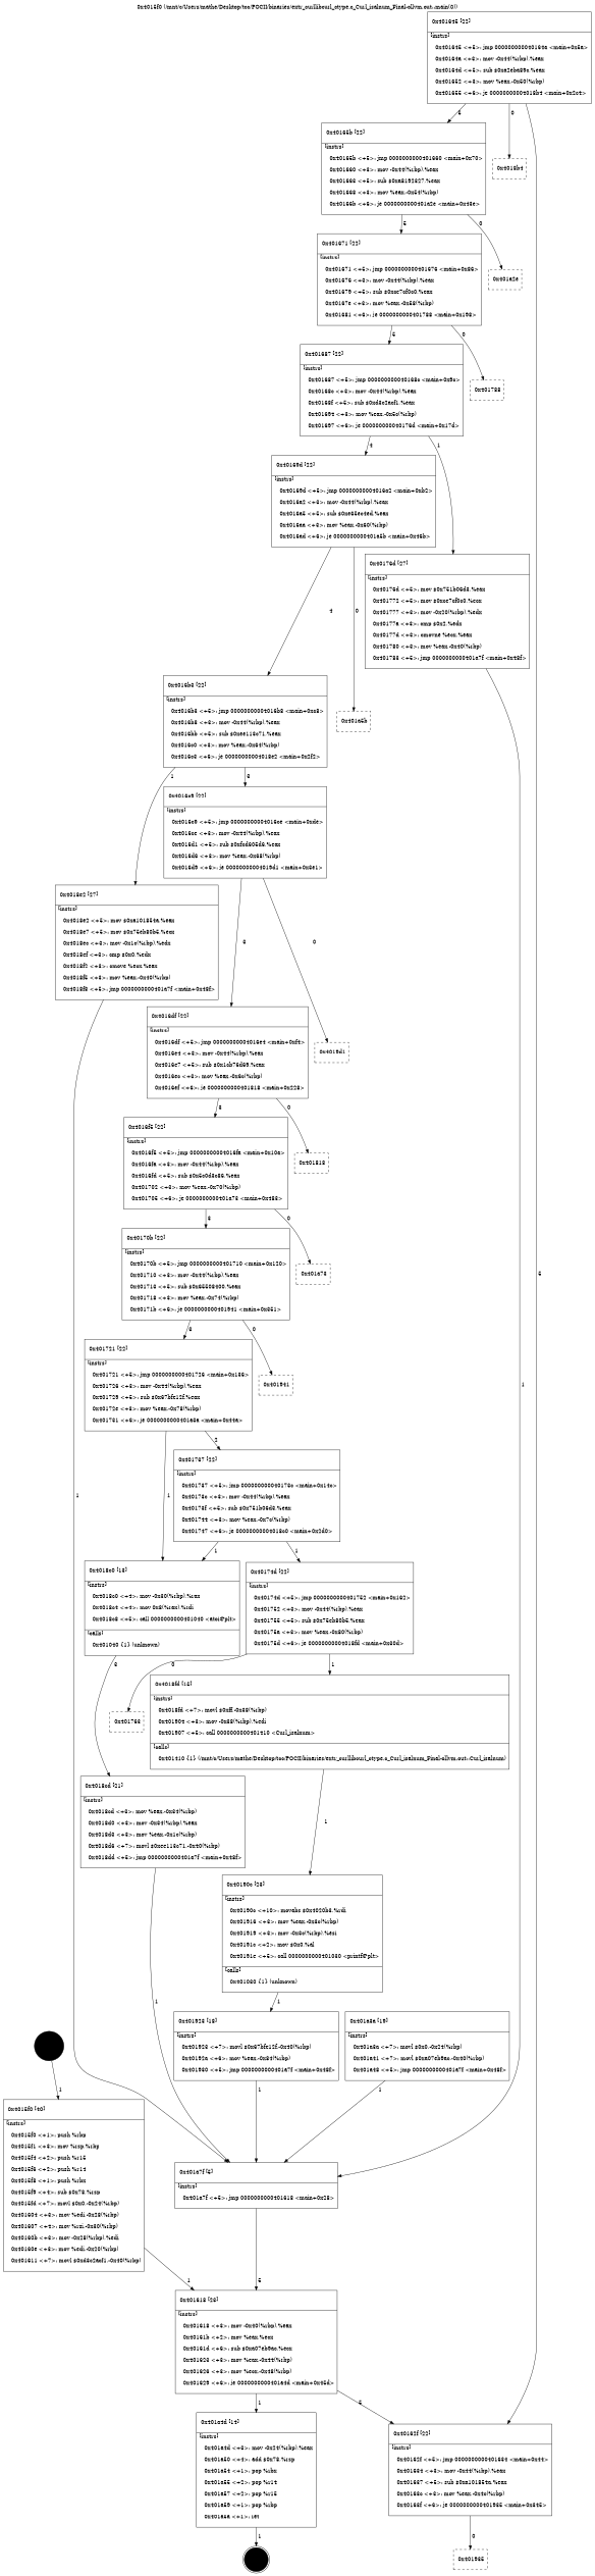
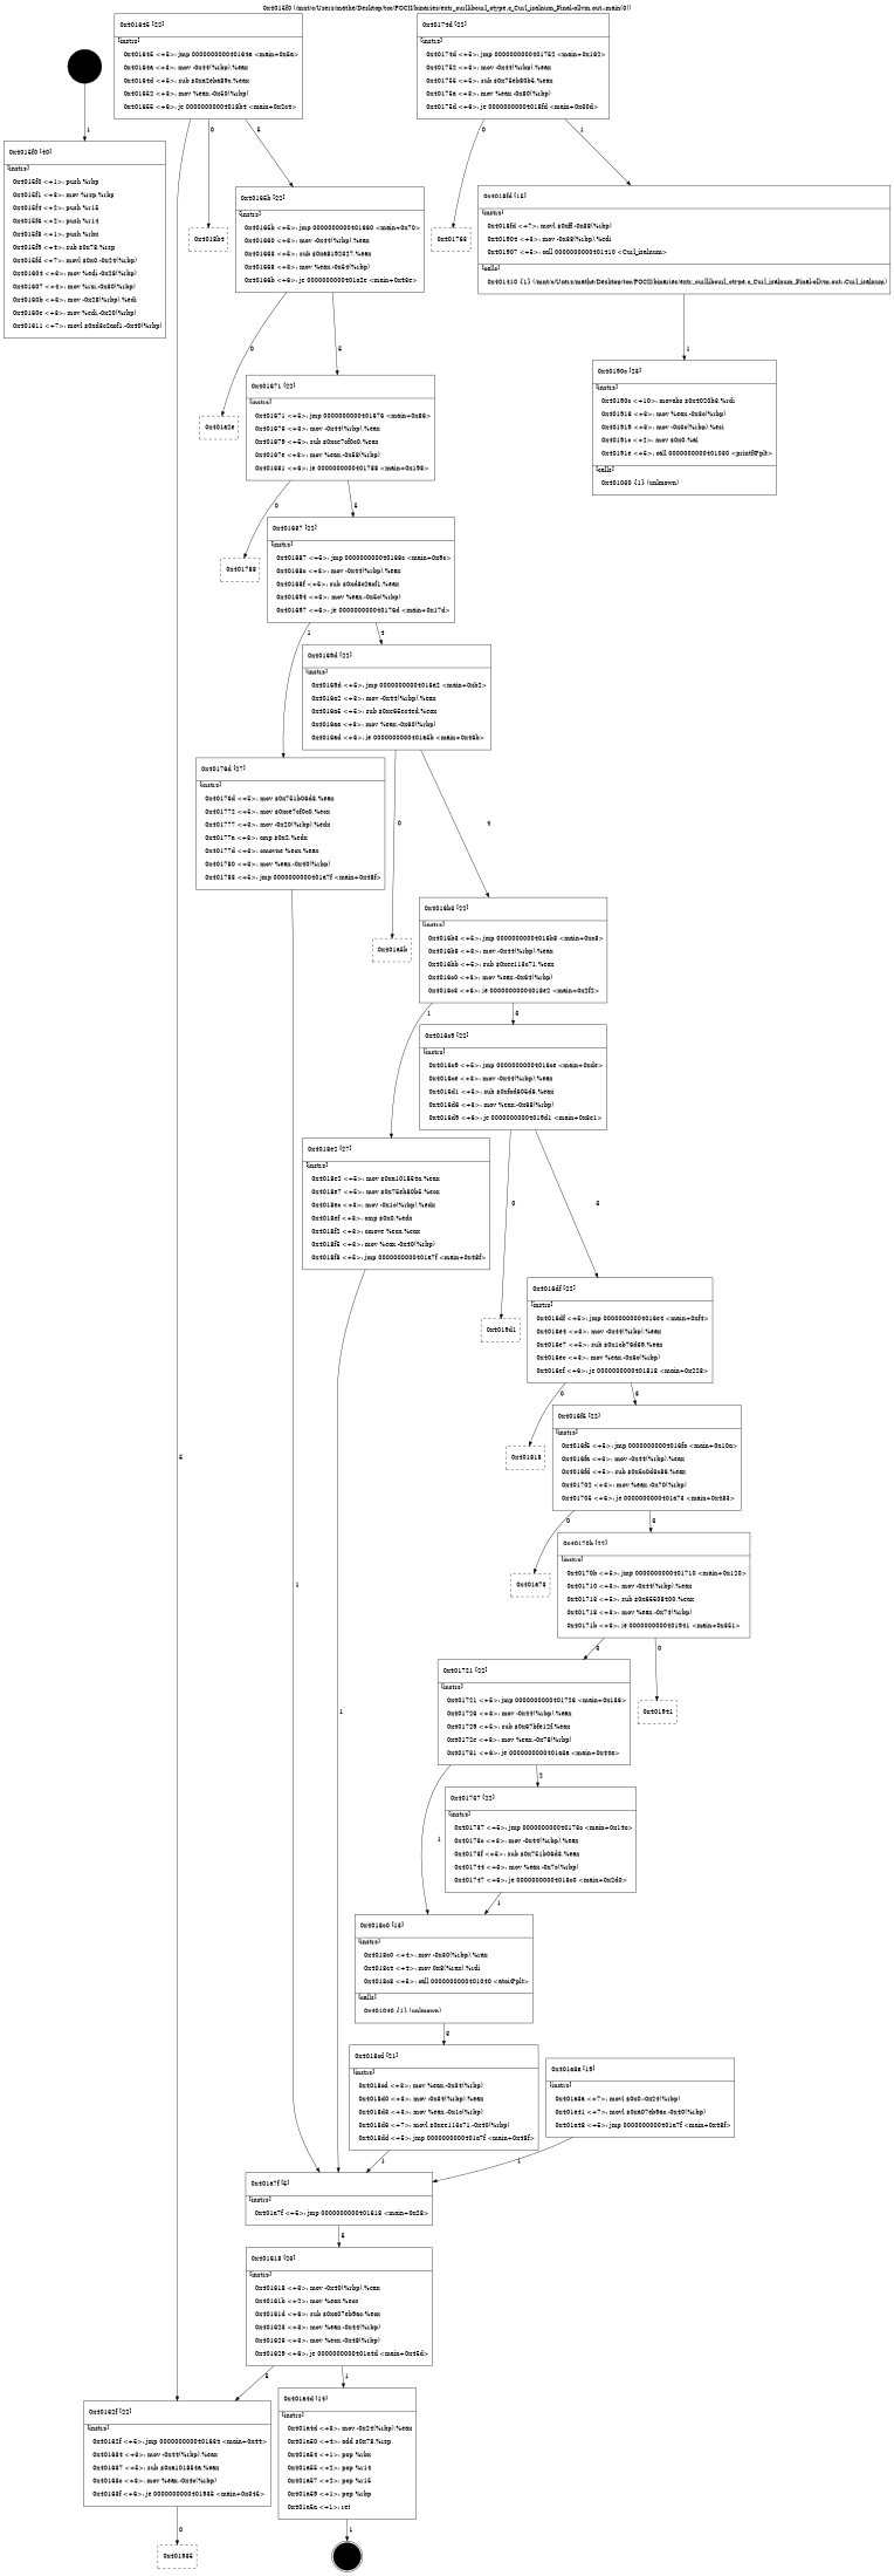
  digraph {
    label="0x4015f0 (/mnt/c/Users/mathe/Desktop/tcc/POCII/binaries/extr_curllibcurl_ctype.c_Curl_isalnum_Final-ollvm.out::main(0))"
    labelloc=t
    node [shape=record]
    Entry [fillcolor=black height=0.3 shape=circle style=filled width=0.3]
    n2 [label="{\n     0x4015f0 [40]\l\n     | [instrs]\l\n     &nbsp;&nbsp;0x4015f0 \<+1\>: push %rbp\l\n     &nbsp;&nbsp;0x4015f1 \<+3\>: mov %rsp,%rbp\l\n     &nbsp;&nbsp;0x4015f4 \<+2\>: push %r15\l\n     &nbsp;&nbsp;0x4015f6 \<+2\>: push %r14\l\n     &nbsp;&nbsp;0x4015f8 \<+1\>: push %rbx\l\n     &nbsp;&nbsp;0x4015f9 \<+4\>: sub $0x78,%rsp\l\n     &nbsp;&nbsp;0x4015fd \<+7\>: movl $0x0,-0x24(%rbp)\l\n     &nbsp;&nbsp;0x401604 \<+3\>: mov %edi,-0x28(%rbp)\l\n     &nbsp;&nbsp;0x401607 \<+4\>: mov %rsi,-0x30(%rbp)\l\n     &nbsp;&nbsp;0x40160b \<+3\>: mov -0x28(%rbp),%edi\l\n     &nbsp;&nbsp;0x40160e \<+3\>: mov %edi,-0x20(%rbp)\l\n     &nbsp;&nbsp;0x401611 \<+7\>: movl $0xd3c2acf1,-0x40(%rbp)\l\n  }"]
    n3 [label="{\n     0x401618 [23]\l\n     | [instrs]\l\n     &nbsp;&nbsp;0x401618 \<+3\>: mov -0x40(%rbp),%eax\l\n     &nbsp;&nbsp;0x40161b \<+2\>: mov %eax,%ecx\l\n     &nbsp;&nbsp;0x40161d \<+6\>: sub $0xa07eb9ac,%ecx\l\n     &nbsp;&nbsp;0x401623 \<+3\>: mov %eax,-0x44(%rbp)\l\n     &nbsp;&nbsp;0x401626 \<+3\>: mov %ecx,-0x48(%rbp)\l\n     &nbsp;&nbsp;0x401629 \<+6\>: je 0000000000401a4d \<main+0x45d\>\l\n  }"]
    n4 [label="{\n     0x401a4d [14]\l\n     | [instrs]\l\n     &nbsp;&nbsp;0x401a4d \<+3\>: mov -0x24(%rbp),%eax\l\n     &nbsp;&nbsp;0x401a50 \<+4\>: add $0x78,%rsp\l\n     &nbsp;&nbsp;0x401a54 \<+1\>: pop %rbx\l\n     &nbsp;&nbsp;0x401a55 \<+2\>: pop %r14\l\n     &nbsp;&nbsp;0x401a57 \<+2\>: pop %r15\l\n     &nbsp;&nbsp;0x401a59 \<+1\>: pop %rbp\l\n     &nbsp;&nbsp;0x401a5a \<+1\>: ret\l\n  }"]
    n5 [label="{\n     0x40162f [22]\l\n     | [instrs]\l\n     &nbsp;&nbsp;0x40162f \<+5\>: jmp 0000000000401634 \<main+0x44\>\l\n     &nbsp;&nbsp;0x401634 \<+3\>: mov -0x44(%rbp),%eax\l\n     &nbsp;&nbsp;0x401637 \<+5\>: sub $0xa101854a,%eax\l\n     &nbsp;&nbsp;0x40163c \<+3\>: mov %eax,-0x4c(%rbp)\l\n     &nbsp;&nbsp;0x40163f \<+6\>: je 0000000000401935 \<main+0x345\>\l\n  }"]
    Exit [fillcolor=black height=0.3 peripheries=2 shape=circle style=filled width=0.3]
    n7 [label="{\n     0x401935\l\n  }" style=dashed]
    n8 [label="{\n     0x401645 [22]\l\n     | [instrs]\l\n     &nbsp;&nbsp;0x401645 \<+5\>: jmp 000000000040164a \<main+0x5a\>\l\n     &nbsp;&nbsp;0x40164a \<+3\>: mov -0x44(%rbp),%eax\l\n     &nbsp;&nbsp;0x40164d \<+5\>: sub $0xa2eba89c,%eax\l\n     &nbsp;&nbsp;0x401652 \<+3\>: mov %eax,-0x50(%rbp)\l\n     &nbsp;&nbsp;0x401655 \<+6\>: je 00000000004018b4 \<main+0x2c4\>\l\n  }"]
    n9 [label="{\n     0x4018b4\l\n  }" style=dashed]
    n10 [label="{\n     0x40165b [22]\l\n     | [instrs]\l\n     &nbsp;&nbsp;0x40165b \<+5\>: jmp 0000000000401660 \<main+0x70\>\l\n     &nbsp;&nbsp;0x401660 \<+3\>: mov -0x44(%rbp),%eax\l\n     &nbsp;&nbsp;0x401663 \<+5\>: sub $0xa8192327,%eax\l\n     &nbsp;&nbsp;0x401668 \<+3\>: mov %eax,-0x54(%rbp)\l\n     &nbsp;&nbsp;0x40166b \<+6\>: je 0000000000401a2e \<main+0x43e\>\l\n  }"]
    n11 [label="{\n     0x401a2e\l\n  }" style=dashed]
    n12 [label="{\n     0x401671 [22]\l\n     | [instrs]\l\n     &nbsp;&nbsp;0x401671 \<+5\>: jmp 0000000000401676 \<main+0x86\>\l\n     &nbsp;&nbsp;0x401676 \<+3\>: mov -0x44(%rbp),%eax\l\n     &nbsp;&nbsp;0x401679 \<+5\>: sub $0xce7cf0c0,%eax\l\n     &nbsp;&nbsp;0x40167e \<+3\>: mov %eax,-0x58(%rbp)\l\n     &nbsp;&nbsp;0x401681 \<+6\>: je 0000000000401788 \<main+0x198\>\l\n  }"]
-   n13 [label="{\n     0x401923 [18]\l\n     | [instrs]\l\n     &nbsp;&nbsp;0x401923 \<+7\>: movl $0x67bfe12f,-0x40(%rbp)\l\n     &nbsp;&nbsp;0x40192a \<+6\>: mov %eax,-0x84(%rbp)\l\n     &nbsp;&nbsp;0x401930 \<+5\>: jmp 0000000000401a7f \<main+0x48f\>\l\n  }"]
    n14 [label="{\n     0x401a7f [5]\l\n     | [instrs]\l\n     &nbsp;&nbsp;0x401a7f \<+5\>: jmp 0000000000401618 \<main+0x28\>\l\n  }"]
    n15 [label="{\n     0x401788\l\n  }" style=dashed]
    n16 [label="{\n     0x401687 [22]\l\n     | [instrs]\l\n     &nbsp;&nbsp;0x401687 \<+5\>: jmp 000000000040168c \<main+0x9c\>\l\n     &nbsp;&nbsp;0x40168c \<+3\>: mov -0x44(%rbp),%eax\l\n     &nbsp;&nbsp;0x40168f \<+5\>: sub $0xd3c2acf1,%eax\l\n     &nbsp;&nbsp;0x401694 \<+3\>: mov %eax,-0x5c(%rbp)\l\n     &nbsp;&nbsp;0x401697 \<+6\>: je 000000000040176d \<main+0x17d\>\l\n  }"]
    n17 [label="{\n     0x40190c [23]\l\n     | [instrs]\l\n     &nbsp;&nbsp;0x40190c \<+10\>: movabs $0x4020b3,%rdi\l\n     &nbsp;&nbsp;0x401916 \<+3\>: mov %eax,-0x3c(%rbp)\l\n     &nbsp;&nbsp;0x401919 \<+3\>: mov -0x3c(%rbp),%esi\l\n     &nbsp;&nbsp;0x40191c \<+2\>: mov $0x0,%al\l\n     &nbsp;&nbsp;0x40191e \<+5\>: call 0000000000401030 \<printf@plt\>\l\n     | [calls]\l\n     &nbsp;&nbsp;0x401030 \{1\} (unknown)\l\n  }"]
    n18 [label="{\n     0x40176d [27]\l\n     | [instrs]\l\n     &nbsp;&nbsp;0x40176d \<+5\>: mov $0x751b06d3,%eax\l\n     &nbsp;&nbsp;0x401772 \<+5\>: mov $0xce7cf0c0,%ecx\l\n     &nbsp;&nbsp;0x401777 \<+3\>: mov -0x20(%rbp),%edx\l\n     &nbsp;&nbsp;0x40177a \<+3\>: cmp $0x2,%edx\l\n     &nbsp;&nbsp;0x40177d \<+3\>: cmovne %ecx,%eax\l\n     &nbsp;&nbsp;0x401780 \<+3\>: mov %eax,-0x40(%rbp)\l\n     &nbsp;&nbsp;0x401783 \<+5\>: jmp 0000000000401a7f \<main+0x48f\>\l\n  }"]
    n19 [label="{\n     0x40169d [22]\l\n     | [instrs]\l\n     &nbsp;&nbsp;0x40169d \<+5\>: jmp 00000000004016a2 \<main+0xb2\>\l\n     &nbsp;&nbsp;0x4016a2 \<+3\>: mov -0x44(%rbp),%eax\l\n     &nbsp;&nbsp;0x4016a5 \<+5\>: sub $0xe65ec4ed,%eax\l\n     &nbsp;&nbsp;0x4016aa \<+3\>: mov %eax,-0x60(%rbp)\l\n     &nbsp;&nbsp;0x4016ad \<+6\>: je 0000000000401a5b \<main+0x46b\>\l\n  }"]
    n20 [label="{\n     0x401763\l\n  }" style=dashed]
    n21 [label="{\n     0x401a5b\l\n  }" style=dashed]
    n22 [label="{\n     0x4016b3 [22]\l\n     | [instrs]\l\n     &nbsp;&nbsp;0x4016b3 \<+5\>: jmp 00000000004016b8 \<main+0xc8\>\l\n     &nbsp;&nbsp;0x4016b8 \<+3\>: mov -0x44(%rbp),%eax\l\n     &nbsp;&nbsp;0x4016bb \<+5\>: sub $0xee113c71,%eax\l\n     &nbsp;&nbsp;0x4016c0 \<+3\>: mov %eax,-0x64(%rbp)\l\n     &nbsp;&nbsp;0x4016c3 \<+6\>: je 00000000004018e2 \<main+0x2f2\>\l\n  }"]
    n23 [label="{\n     0x4018fd [15]\l\n     | [instrs]\l\n     &nbsp;&nbsp;0x4018fd \<+7\>: movl $0xff,-0x38(%rbp)\l\n     &nbsp;&nbsp;0x401904 \<+3\>: mov -0x38(%rbp),%edi\l\n     &nbsp;&nbsp;0x401907 \<+5\>: call 0000000000401410 \<Curl_isalnum\>\l\n     | [calls]\l\n     &nbsp;&nbsp;0x401410 \{1\} (/mnt/c/Users/mathe/Desktop/tcc/POCII/binaries/extr_curllibcurl_ctype.c_Curl_isalnum_Final-ollvm.out::Curl_isalnum)\l\n  }"]
    n24 [label="{\n     0x4018e2 [27]\l\n     | [instrs]\l\n     &nbsp;&nbsp;0x4018e2 \<+5\>: mov $0xa101854a,%eax\l\n     &nbsp;&nbsp;0x4018e7 \<+5\>: mov $0x75eb80b5,%ecx\l\n     &nbsp;&nbsp;0x4018ec \<+3\>: mov -0x1c(%rbp),%edx\l\n     &nbsp;&nbsp;0x4018ef \<+3\>: cmp $0x0,%edx\l\n     &nbsp;&nbsp;0x4018f2 \<+3\>: cmove %ecx,%eax\l\n     &nbsp;&nbsp;0x4018f5 \<+3\>: mov %eax,-0x40(%rbp)\l\n     &nbsp;&nbsp;0x4018f8 \<+5\>: jmp 0000000000401a7f \<main+0x48f\>\l\n  }"]
    n25 [label="{\n     0x4016c9 [22]\l\n     | [instrs]\l\n     &nbsp;&nbsp;0x4016c9 \<+5\>: jmp 00000000004016ce \<main+0xde\>\l\n     &nbsp;&nbsp;0x4016ce \<+3\>: mov -0x44(%rbp),%eax\l\n     &nbsp;&nbsp;0x4016d1 \<+5\>: sub $0xfcd605d6,%eax\l\n     &nbsp;&nbsp;0x4016d6 \<+3\>: mov %eax,-0x68(%rbp)\l\n     &nbsp;&nbsp;0x4016d9 \<+6\>: je 00000000004019d1 \<main+0x3e1\>\l\n  }"]
    n26 [label="{\n     0x4018cd [21]\l\n     | [instrs]\l\n     &nbsp;&nbsp;0x4018cd \<+3\>: mov %eax,-0x34(%rbp)\l\n     &nbsp;&nbsp;0x4018d0 \<+3\>: mov -0x34(%rbp),%eax\l\n     &nbsp;&nbsp;0x4018d3 \<+3\>: mov %eax,-0x1c(%rbp)\l\n     &nbsp;&nbsp;0x4018d6 \<+7\>: movl $0xee113c71,-0x40(%rbp)\l\n     &nbsp;&nbsp;0x4018dd \<+5\>: jmp 0000000000401a7f \<main+0x48f\>\l\n  }"]
    n27 [label="{\n     0x4019d1\l\n  }" style=dashed]
    n28 [label="{\n     0x4016df [22]\l\n     | [instrs]\l\n     &nbsp;&nbsp;0x4016df \<+5\>: jmp 00000000004016e4 \<main+0xf4\>\l\n     &nbsp;&nbsp;0x4016e4 \<+3\>: mov -0x44(%rbp),%eax\l\n     &nbsp;&nbsp;0x4016e7 \<+5\>: sub $0x1cb76d69,%eax\l\n     &nbsp;&nbsp;0x4016ec \<+3\>: mov %eax,-0x6c(%rbp)\l\n     &nbsp;&nbsp;0x4016ef \<+6\>: je 0000000000401818 \<main+0x228\>\l\n  }"]
    n29 [label="{\n     0x40174d [22]\l\n     | [instrs]\l\n     &nbsp;&nbsp;0x40174d \<+5\>: jmp 0000000000401752 \<main+0x162\>\l\n     &nbsp;&nbsp;0x401752 \<+3\>: mov -0x44(%rbp),%eax\l\n     &nbsp;&nbsp;0x401755 \<+5\>: sub $0x75eb80b5,%eax\l\n     &nbsp;&nbsp;0x40175a \<+3\>: mov %eax,-0x80(%rbp)\l\n     &nbsp;&nbsp;0x40175d \<+6\>: je 00000000004018fd \<main+0x30d\>\l\n  }"]
    n30 [label="{\n     0x401818\l\n  }" style=dashed]
    n31 [label="{\n     0x4016f5 [22]\l\n     | [instrs]\l\n     &nbsp;&nbsp;0x4016f5 \<+5\>: jmp 00000000004016fa \<main+0x10a\>\l\n     &nbsp;&nbsp;0x4016fa \<+3\>: mov -0x44(%rbp),%eax\l\n     &nbsp;&nbsp;0x4016fd \<+5\>: sub $0x5c0d3c86,%eax\l\n     &nbsp;&nbsp;0x401702 \<+3\>: mov %eax,-0x70(%rbp)\l\n     &nbsp;&nbsp;0x401705 \<+6\>: je 0000000000401a73 \<main+0x483\>\l\n  }"]
    n32 [label="{\n     0x4018c0 [13]\l\n     | [instrs]\l\n     &nbsp;&nbsp;0x4018c0 \<+4\>: mov -0x30(%rbp),%rax\l\n     &nbsp;&nbsp;0x4018c4 \<+4\>: mov 0x8(%rax),%rdi\l\n     &nbsp;&nbsp;0x4018c8 \<+5\>: call 0000000000401040 \<atoi@plt\>\l\n     | [calls]\l\n     &nbsp;&nbsp;0x401040 \{1\} (unknown)\l\n  }"]
    n33 [label="{\n     0x401a73\l\n  }" style=dashed]
    n34 [label="{\n     0x40170b [22]\l\n     | [instrs]\l\n     &nbsp;&nbsp;0x40170b \<+5\>: jmp 0000000000401710 \<main+0x120\>\l\n     &nbsp;&nbsp;0x401710 \<+3\>: mov -0x44(%rbp),%eax\l\n     &nbsp;&nbsp;0x401713 \<+5\>: sub $0x65508400,%eax\l\n     &nbsp;&nbsp;0x401718 \<+3\>: mov %eax,-0x74(%rbp)\l\n     &nbsp;&nbsp;0x40171b \<+6\>: je 0000000000401941 \<main+0x351\>\l\n  }"]
    n35 [label="{\n     0x401737 [22]\l\n     | [instrs]\l\n     &nbsp;&nbsp;0x401737 \<+5\>: jmp 000000000040173c \<main+0x14c\>\l\n     &nbsp;&nbsp;0x40173c \<+3\>: mov -0x44(%rbp),%eax\l\n     &nbsp;&nbsp;0x40173f \<+5\>: sub $0x751b06d3,%eax\l\n     &nbsp;&nbsp;0x401744 \<+3\>: mov %eax,-0x7c(%rbp)\l\n     &nbsp;&nbsp;0x401747 \<+6\>: je 00000000004018c0 \<main+0x2d0\>\l\n  }"]
    n36 [label="{\n     0x401721 [22]\l\n     | [instrs]\l\n     &nbsp;&nbsp;0x401721 \<+5\>: jmp 0000000000401726 \<main+0x136\>\l\n     &nbsp;&nbsp;0x401726 \<+3\>: mov -0x44(%rbp),%eax\l\n     &nbsp;&nbsp;0x401729 \<+5\>: sub $0x67bfe12f,%eax\l\n     &nbsp;&nbsp;0x40172e \<+3\>: mov %eax,-0x78(%rbp)\l\n     &nbsp;&nbsp;0x401731 \<+6\>: je 0000000000401a3a \<main+0x44a\>\l\n  }"]
    n37 [label="{\n     0x401941\l\n  }" style=dashed]
    n38 [label="{\n     0x401a3a [19]\l\n     | [instrs]\l\n     &nbsp;&nbsp;0x401a3a \<+7\>: movl $0x0,-0x24(%rbp)\l\n     &nbsp;&nbsp;0x401a41 \<+7\>: movl $0xa07eb9ac,-0x40(%rbp)\l\n     &nbsp;&nbsp;0x401a48 \<+5\>: jmp 0000000000401a7f \<main+0x48f\>\l\n  }"]
    Entry -> n2 [label=" 1"]
-   n2 -> n3 [label=" 1"]
    n3 -> n4 [label=" 1"]
    n3 -> n5 [label=" 5"]
    n4 -> Exit [label=" 1"]
    n5 -> n7 [label=" 0"]
    n8 -> n5 [label=" 5"]
    n8 -> n9 [label=" 0"]
    n8 -> n10 [label=" 5"]
    n10 -> n11 [label=" 0"]
    n10 -> n12 [label=" 5"]
    n12 -> n15 [label=" 0"]
    n12 -> n16 [label=" 5"]
-   n13 -> n14 [label=" 1"]
    n14 -> n3 [label=" 5"]
    n16 -> n18 [label=" 1"]
    n16 -> n19 [label=" 4"]
-   n17 -> n13 [label=" 1"]
    n18 -> n14 [label=" 1"]
    n19 -> n21 [label=" 0"]
    n19 -> n22 [label=" 4"]
    n22 -> n24 [label=" 1"]
    n22 -> n25 [label=" 3"]
    n23 -> n17 [label=" 1"]
    n24 -> n14 [label=" 1"]
    n25 -> n27 [label=" 0"]
    n25 -> n28 [label=" 3"]
    n26 -> n14 [label=" 1"]
    n28 -> n30 [label=" 0"]
    n28 -> n31 [label=" 3"]
    n29 -> n20 [label=" 0"]
    n29 -> n23 [label=" 1"]
    n31 -> n33 [label=" 0"]
    n31 -> n34 [label=" 3"]
    n32 -> n26 [label=" 3"]
    n34 -> n36 [label=" 3"]
    n34 -> n37 [label=" 0"]
-   n35 -> n29 [label=" 1"]
    n35 -> n32 [label=" 1"]
    n36 -> n32 [label=" 1"]
    n36 -> n35 [label=" 2"]
    n38 -> n14 [label=" 1"]
  }
